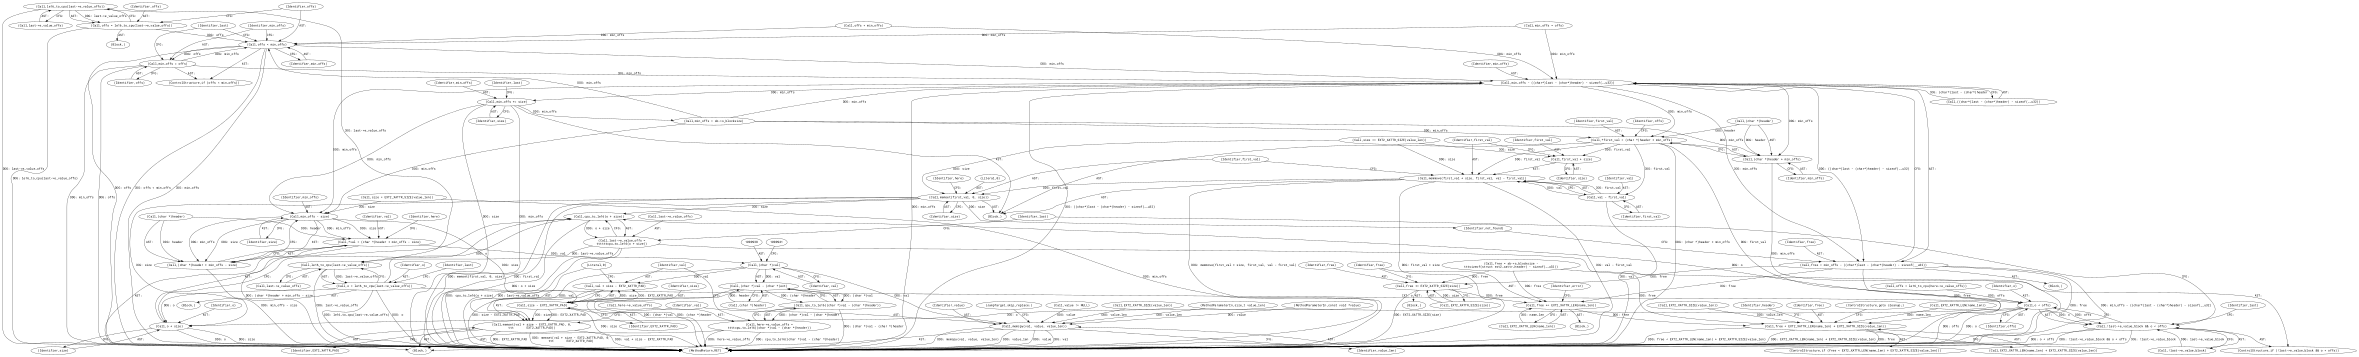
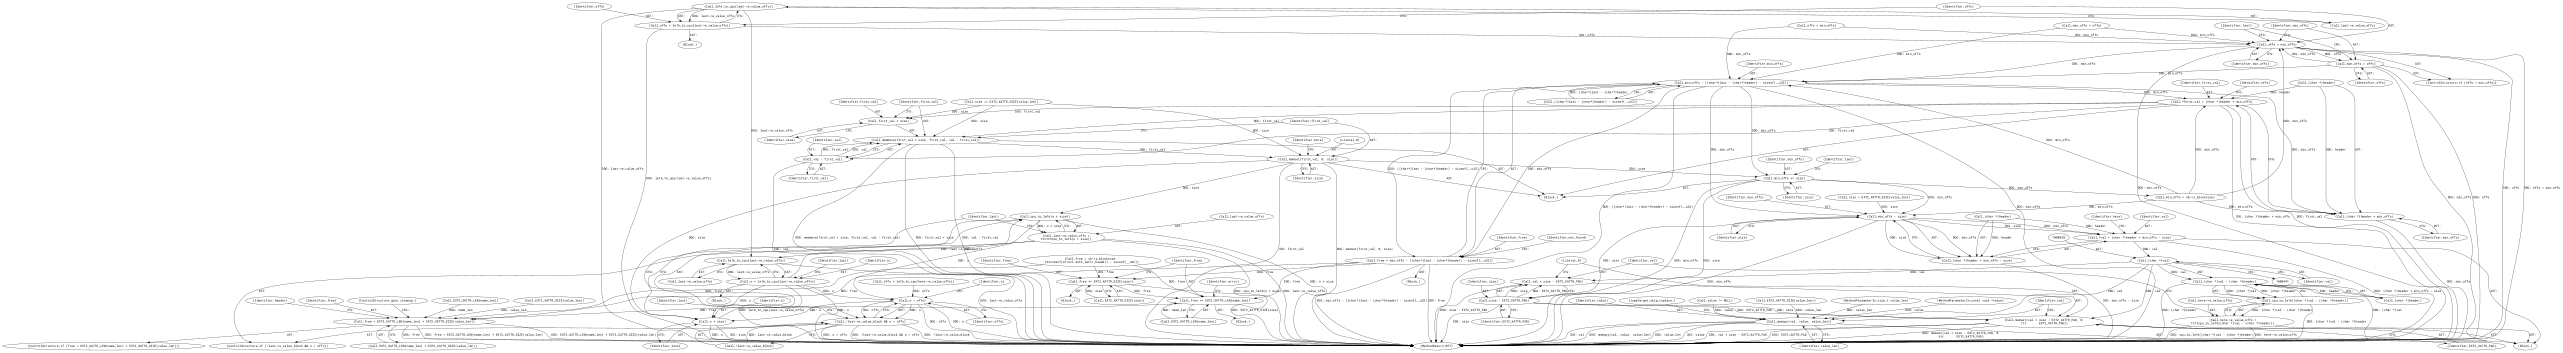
  digraph {
    fontname="Roboto Mono"
    node [fontname="Roboto Mono"]
    edge [fontname="Roboto Mono"]
    n1 [label="(Call,le16_to_cpu(last->e_value_offs))"]
    n2 [label="(Call,offs = le16_to_cpu(last->e_value_offs))"]
    n3 [label="(Call,le16_to_cpu(last->e_value_offs))"]
    n4 [label="(Call,last->e_value_offs)"]
    n5 [label="(MethodReturn,RET)"]
    n6 [label="(Call,offs < min_offs)"]
    n7 [label="(Block,)"]
    n8 [label="(Call,o = le16_to_cpu(last->e_value_offs))"]
    n9 [label="(Call,last->e_value_offs)"]
    n10 [label="(Call,min_offs = offs)"]
    n11 [label="(Call,min_offs - ((char*)last - (char*)header) - sizeof(__u32))"]
    n12 [label="(Identifier,min_offs)"]
    n13 [label="(ControlStructure,if (offs < min_offs))"]
    n14 [label="(Identifier,offs)"]
    n15 [label="(Call,free = min_offs - ((char*)last - (char*)header) - sizeof(__u32))"]
    n16 [label="(Call,*first_val = (char *)header + min_offs)"]
    n17 [label="(Call,min_offs += size)"]
    n18 [label="(Call,min_offs - size)"]
    n19 [label="(Call,(char *)header + min_offs)"]
    n20 [label="(Call,((char*)last - (char*)header) - sizeof(__u32))"]
    n21 [label="(Call,free += EXT2_XATTR_SIZE(size))"]
    n22 [label="(Call,free += EXT2_XATTR_LEN(name_len))"]
    n23 [label="(Call,free < EXT2_XATTR_LEN(name_len) + EXT2_XATTR_SIZE(value_len))"]
    n24 [label="(Block,)"]
    n25 [label="(Call,memmove(first_val + size, first_val, val - first_val))"]
    n26 [label="(Call,first_val + size)"]
    n27 [label="(Call,val - first_val)"]
    n28 [label="(Block,)"]
    n29 [label="(Identifier,size)"]
    n30 [label="(Call,min_offs = sb->s_blocksize)"]
    n31 [label="(Call,*val = (char *)header + min_offs - size)"]
    n32 [label="(Call,(char *)header + min_offs - size)"]
    n33 [label="(Call,size - EXT2_XATTR_PAD)"]
    n34 [label="(Identifier,size)"]
    n35 [label="(Identifier,min_offs)"]
    n36 [label="(Block,)"]
    n37 [label="(Call,EXT2_XATTR_SIZE(size))"]
    n38 [label="(Block,)"]
    n39 [label="(Call,EXT2_XATTR_LEN(name_len))"]
    n40 [label="(Call,EXT2_XATTR_LEN(name_len) + EXT2_XATTR_SIZE(value_len))"]
    n41 [label="(ControlStructure,if (free < EXT2_XATTR_LEN(name_len) + EXT2_XATTR_SIZE(value_len)))"]
    n42 [label="(Call,memset(first_val, 0, size))"]
    n43 [label="(Identifier,size)"]
    n44 [label="(Identifier,first_val)"]
    n45 [label="(Call,cpu_to_le16(o + size))"]
    n46 [label="(Call,o + size)"]
    n47 [label="(Identifier,size)"]
    n48 [label="(Call,last->e_value_offs =\n\t\t\t\t\t\tcpu_to_le16(o + size))"]
    n49 [label="(Identifier,size)"]
    n50 [label="(Call,(char *)val)"]
    n51 [label="(Block,)"]
    n52 [label="(Call,memset(val + size - EXT2_XATTR_PAD, 0,\n\t\t\t       EXT2_XATTR_PAD))"]
    n53 [label="(Call,val + size - EXT2_XATTR_PAD)"]
    n54 [label="(Identifier,EXT2_XATTR_PAD)"]
-   n55 [label="(Call,(char *)val - (char *)ext)"]
+   n55 [label="(Call,(char *)val - (char *)header)"]
    n56 [label="(Call,memcpy(val, value, value_len))"]
    n57 [label="(Identifier,val)"]
    n58 [label="(Call,cpu_to_le16((char *)val - (char *)header))"]
    n59 [label="(Call,(char *)header)"]
    n60 [label="(Identifier,EXT2_XATTR_PAD)"]
    n61 [label="(Identifier,value_len)"]
    n62 [label="(Call,here->e_value_offs =\n\t\t\t\tcpu_to_le16((char *)val - (char *)header))"]
    n63 [label="(ControlStructure,if (!last->e_value_block && o < offs))"]
    n64 [label="(Call,o < offs)"]
    n65 [label="(Block,)"]
    n66 [label="(Call,!last->e_value_block && o < offs)"]
    n67 [label="(Identifier,offs)"]
    n68 [label="(Call,!last->e_value_block)"]
    n69 [label="(Call,EXT2_XATTR_SIZE(value_len))"]
    n70 [label="(Identifier,min_offs)"]
    n71 [label="(Identifier,last)"]
    n72 [label="(Call,free = sb->s_blocksize -\n\t\t\tsizeof(struct ext2_xattr_header) - sizeof(__u32))"]
    n73 [label="(Identifier,last)"]
    n74 [label="(Identifier,last)"]
    n75 [label="(Identifier,value)"]
    n76 [label="(Identifier,first_val)"]
    n77 [label="(Call,last->e_value_offs)"]
    n78 [label="(Identifier,first_val)"]
    n79 [label="(JumpTarget,skip_replace:)"]
    n80 [label="(Identifier,free)"]
    n81 [label="(Identifier,offs)"]
    n82 [label="(Call,(char *)header)"]
    n83 [label="(Identifier,free)"]
    n84 [label="(Identifier,val)"]
    n85 [label="(Identifier,val)"]
    n86 [label="(Call,(char *)header)"]
    n87 [label="(Call,here->e_value_offs)"]
    n88 [label="(Identifier,val)"]
    n89 [label="(Identifier,val)"]
    n90 [label="(Identifier,here)"]
    n91 [label="(Identifier,free)"]
    n92 [label="(Call,size == EXT2_XATTR_SIZE(value_len))"]
    n93 [label="(Call,value != NULL)"]
    n94 [label="(Identifier,o)"]
    n95 [label="(Identifier,here)"]
    n96 [label="(Identifier,first_val)"]
    n97 [label="(Call,EXT2_XATTR_SIZE(value_len))"]
    n98 [label="(Identifier,offs)"]
    n99 [label="(Identifier,o)"]
    n100 [label="(Identifier,header)"]
    n101 [label="(Call,offs = le16_to_cpu(here->e_value_offs))"]
    n102 [label="(Identifier,free)"]
    n103 [label="(MethodParameterIn,size_t value_len)"]
    n104 [label="(Identifier,min_offs)"]
    n105 [label="(Identifier,min_offs)"]
    n106 [label="(Identifier,not_found)"]
    n107 [label="(Call,offs < min_offs)"]
    n108 [label="(Call,min_offs = offs)"]
    n109 [label="(ControlStructure,goto cleanup;)"]
    n110 [label="(Identifier,first_val)"]
    n111 [label="(Literal,0)"]
    n112 [label="(Call,EXT2_XATTR_LEN(name_len))"]
    n113 [label="(Call,size = EXT2_XATTR_SIZE(value_len))"]
    n114 [label="(Literal,0)"]
    n115 [label="(Identifier,o)"]
    n116 [label="(Identifier,min_offs)"]
    n117 [label="(Identifier,error)"]
    n118 [label="(Identifier,offs)"]
    n119 [label="(MethodParameterIn,const void *value)"]
    n120 [label="(Identifier,size)"]
    n121 [label="(Identifier,last)"]
    n122 [label="(Identifier,last)"]
    1000938
    1000941
    n1 -> n2 [label="AST: "]
    n1 -> n2 [label="DDG: last->e_value_offs"]
    n1 -> n3 [label="DDG: last->e_value_offs"]
    n1 -> n4 [label="CFG: "]
    n1 -> n5 [label="DDG: last->e_value_offs"]
    n2 -> n1 [label="CFG: "]
    n2 -> n5 [label="DDG: le16_to_cpu(last->e_value_offs)"]
    n2 -> n6 [label="DDG: offs"]
    n2 -> n7 [label="AST: "]
    n3 -> n5 [label="DDG: last->e_value_offs"]
    n3 -> n8 [label="AST: "]
    n3 -> n8 [label="DDG: last->e_value_offs"]
    n3 -> n9 [label="CFG: "]
    n4 -> n1 [label="AST: "]
    n6 -> n5 [label="DDG: offs"]
    n6 -> n5 [label="DDG: offs < min_offs"]
    n6 -> n5 [label="DDG: min_offs"]
    n6 -> n10 [label="DDG: offs"]
    n6 -> n11 [label="DDG: min_offs"]
    n6 -> n12 [label="CFG: "]
    n6 -> n13 [label="AST: "]
    n8 -> n3 [label="CFG: "]
    n8 -> n5 [label="DDG: o"]
    n8 -> n5 [label="DDG: le16_to_cpu(last->e_value_offs)"]
    n8 -> n45 [label="DDG: o"]
    n8 -> n46 [label="DDG: o"]
-   n8 -> n64 [label="EXT: o"]
+   n8 -> n64 [label="DDG: o"]
    n8 -> n65 [label="AST: "]
    n9 -> n3 [label="AST: "]
    n10 -> n5 [label="DDG: min_offs"]
    n10 -> n5 [label="DDG: offs"]
    n10 -> n6 [label="DDG: min_offs"]
    n10 -> n11 [label="DDG: min_offs"]
    n10 -> n13 [label="AST: "]
    n10 -> n14 [label="CFG: "]
    n11 -> n5 [label="DDG: min_offs"]
    n11 -> n5 [label="DDG: ((char*)last - (char*)header) - sizeof(__u32)"]
    n11 -> n15 [label="AST: "]
    n11 -> n15 [label="DDG: min_offs"]
    n11 -> n15 [label="DDG: ((char*)last - (char*)header) - sizeof(__u32)"]
    n11 -> n16 [label="DDG: min_offs"]
    n11 -> n17 [label="DDG: min_offs"]
    n11 -> n18 [label="DDG: min_offs"]
    n11 -> n19 [label="DDG: min_offs"]
    n11 -> n20 [label="CFG: "]
    n12 -> n6 [label="AST: "]
    n14 -> n10 [label="AST: "]
    n15 -> n5 [label="DDG: free"]
    n15 -> n5 [label="DDG: min_offs - ((char*)last - (char*)header) - sizeof(__u32)"]
    n15 -> n11 [label="CFG: "]
    n15 -> n21 [label="DDG: free"]
    n15 -> n22 [label="DDG: free"]
    n15 -> n23 [label="DDG: free"]
    n15 -> n24 [label="AST: "]
    n16 -> n5 [label="DDG: (char *)header + min_offs"]
    n16 -> n5 [label="DDG: first_val"]
    n16 -> n19 [label="CFG: "]
    n16 -> n25 [label="DDG: first_val"]
    n16 -> n26 [label="DDG: first_val"]
    n16 -> n27 [label="DDG: first_val"]
    n16 -> n28 [label="AST: "]
    n17 -> n5 [label="DDG: size"]
    n17 -> n5 [label="DDG: min_offs"]
    n17 -> n18 [label="DDG: min_offs"]
    n17 -> n28 [label="AST: "]
    n17 -> n29 [label="CFG: "]
    n17 -> n30 [label="DDG: min_offs"]
-   n113 -> n5 [label="DDG: min_offs"]
+   n18 -> n5 [label="DDG: min_offs"]
    n18 -> n31 [label="DDG: min_offs"]
    n18 -> n31 [label="DDG: size"]
    n18 -> n32 [label="AST: "]
    n18 -> n32 [label="DDG: min_offs"]
    n18 -> n32 [label="DDG: size"]
    n18 -> n33 [label="DDG: size"]
    n18 -> n34 [label="CFG: "]
    n19 -> n5 [label="DDG: min_offs"]
    n19 -> n16 [label="AST: "]
    n19 -> n35 [label="CFG: "]
    n20 -> n11 [label="AST: "]
    n20 -> n11 [label="DDG: (char*)last - (char*)header"]
    n21 -> n5 [label="DDG: EXT2_XATTR_SIZE(size)"]
    n21 -> n22 [label="DDG: free"]
    n21 -> n36 [label="AST: "]
    n21 -> n37 [label="CFG: "]
    n22 -> n23 [label="DDG: free"]
    n22 -> n38 [label="AST: "]
    n22 -> n39 [label="CFG: "]
    n23 -> n5 [label="DDG: free < EXT2_XATTR_LEN(name_len) + EXT2_XATTR_SIZE(value_len)"]
    n23 -> n5 [label="DDG: EXT2_XATTR_LEN(name_len) + EXT2_XATTR_SIZE(value_len)"]
    n23 -> n5 [label="DDG: free"]
    n23 -> n40 [label="CFG: "]
    n23 -> n41 [label="AST: "]
    n25 -> n5 [label="DDG: memmove(first_val + size, first_val, val - first_val)"]
    n25 -> n5 [label="DDG: first_val + size"]
    n25 -> n5 [label="DDG: val - first_val"]
    n25 -> n27 [label="CFG: "]
    n25 -> n28 [label="AST: "]
    n25 -> n42 [label="DDG: first_val"]
    n26 -> n25 [label="AST: "]
    n26 -> n43 [label="CFG: "]
    n27 -> n5 [label="DDG: val"]
    n27 -> n25 [label="AST: "]
    n27 -> n25 [label="DDG: first_val"]
    n27 -> n25 [label="DDG: val"]
    n27 -> n44 [label="CFG: "]
    n29 -> n17 [label="AST: "]
    n30 -> n6 [label="DDG: min_offs"]
    n30 -> n11 [label="DDG: min_offs"]
    n30 -> n16 [label="DDG: min_offs"]
    n30 -> n18 [label="DDG: min_offs"]
    n30 -> n19 [label="DDG: min_offs"]
    n31 -> n5 [label="DDG: (char *)header + min_offs - size"]
    n31 -> n32 [label="CFG: "]
    n31 -> n50 [label="DDG: val"]
    n31 -> n51 [label="AST: "]
    n32 -> n5 [label="DDG: min_offs - size"]
    n32 -> n18 [label="CFG: "]
    n32 -> n31 [label="AST: "]
    n33 -> n5 [label="DDG: size"]
    n33 -> n52 [label="DDG: size"]
    n33 -> n52 [label="DDG: EXT2_XATTR_PAD"]
    n33 -> n53 [label="AST: "]
    n33 -> n53 [label="DDG: size"]
    n33 -> n53 [label="DDG: EXT2_XATTR_PAD"]
    n33 -> n54 [label="CFG: "]
    n34 -> n18 [label="AST: "]
    n35 -> n19 [label="AST: "]
    n37 -> n21 [label="AST: "]
    n37 -> n21 [label="DDG: size"]
    n39 -> n22 [label="AST: "]
    n39 -> n22 [label="DDG: name_len"]
    n40 -> n23 [label="AST: "]
    n42 -> n5 [label="DDG: first_val"]
    n42 -> n5 [label="DDG: memset(first_val, 0, size)"]
-   n42 -> n106 [label="DDG: size"]
+   n42 -> n17 [label="DDG: size"]
    n42 -> n28 [label="AST: "]
    n42 -> n45 [label="DDG: size"]
    n42 -> n46 [label="DDG: size"]
    n42 -> n47 [label="CFG: "]
    n43 -> n26 [label="AST: "]
    n44 -> n27 [label="AST: "]
    n45 -> n5 [label="DDG: o + size"]
    n45 -> n46 [label="CFG: "]
    n45 -> n48 [label="AST: "]
    n45 -> n48 [label="DDG: o + size"]
    n46 -> n5 [label="DDG: o"]
    n46 -> n5 [label="DDG: size"]
    n46 -> n45 [label="AST: "]
    n46 -> n49 [label="CFG: "]
    n47 -> n42 [label="AST: "]
    n48 -> n3 [label="DDG: last->e_value_offs"]
    n48 -> n5 [label="DDG: cpu_to_le16(o + size)"]
    n48 -> n5 [label="DDG: last->e_value_offs"]
    n48 -> n45 [label="CFG: "]
    n48 -> n63 [label="AST: "]
    n49 -> n46 [label="AST: "]
    n50 -> n52 [label="DDG: val"]
    n50 -> n53 [label="DDG: val"]
    n50 -> n55 [label="AST: "]
    n50 -> n55 [label="DDG: val"]
    n50 -> n56 [label="DDG: val"]
    n50 -> n57 [label="CFG: "]
    n52 -> n5 [label="DDG: EXT2_XATTR_PAD"]
    n52 -> n5 [label="DDG: memset(val + size - EXT2_XATTR_PAD, 0,\n\t\t\t       EXT2_XATTR_PAD)"]
    n52 -> n5 [label="DDG: val + size - EXT2_XATTR_PAD"]
    n52 -> n51 [label="AST: "]
    n52 -> n60 [label="CFG: "]
    n53 -> n5 [label="DDG: size - EXT2_XATTR_PAD"]
    n53 -> n33 [label="CFG: "]
    n53 -> n52 [label="AST: "]
    n54 -> n33 [label="AST: "]
    n55 -> n5 [label="DDG: (char *)val"]
    n55 -> n5 [label="DDG: (char *)header"]
    n55 -> n58 [label="AST: "]
    n55 -> n58 [label="DDG: (char *)val"]
    n55 -> n58 [label="DDG: (char *)header"]
    n55 -> n59 [label="CFG: "]
    n56 -> n5 [label="DDG: value"]
    n56 -> n5 [label="DDG: val"]
    n56 -> n5 [label="DDG: memcpy(val, value, value_len)"]
    n56 -> n5 [label="DDG: value_len"]
    n56 -> n51 [label="AST: "]
    n56 -> n61 [label="CFG: "]
    n57 -> n50 [label="AST: "]
    n58 -> n5 [label="DDG: (char *)val - (char *)header"]
    n58 -> n55 [label="CFG: "]
    n58 -> n62 [label="AST: "]
    n58 -> n62 [label="DDG: (char *)val - (char *)header"]
    n59 -> n55 [label="AST: "]
    n59 -> n55 [label="DDG: header"]
    n60 -> n52 [label="AST: "]
    n61 -> n56 [label="AST: "]
    n62 -> n5 [label="DDG: cpu_to_le16((char *)val - (char *)header)"]
    n62 -> n5 [label="DDG: here->e_value_offs"]
    n62 -> n51 [label="AST: "]
    n62 -> n58 [label="CFG: "]
    n64 -> n5 [label="DDG: offs"]
    n64 -> n5 [label="DDG: o"]
-   n64 -> n45 [label="DDG: o"]
+   n45 -> n64 [label="DDG: o"]
    n64 -> n46 [label="DDG: o"]
    n64 -> n66 [label="AST: "]
    n64 -> n66 [label="DDG: o"]
    n64 -> n66 [label="DDG: offs"]
    n64 -> n67 [label="CFG: "]
    n66 -> n5 [label="DDG: o < offs"]
    n66 -> n5 [label="DDG: !last->e_value_block && o < offs"]
    n66 -> n5 [label="DDG: !last->e_value_block"]
    n66 -> n63 [label="AST: "]
    n66 -> n64 [label="CFG: "]
    n66 -> n68 [label="CFG: "]
    n67 -> n64 [label="AST: "]
    n68 -> n66 [label="AST: "]
    n68 -> n66 [label="DDG: last->e_value_block"]
    n69 -> n23 [label="DDG: value_len"]
    n70 -> n6 [label="CFG: "]
    n70 -> n10 [label="AST: "]
    n71 -> n8 [label="CFG: "]
    n72 -> n21 [label="DDG: free"]
    n72 -> n22 [label="DDG: free"]
    n72 -> n23 [label="DDG: free"]
    n73 -> n17 [label="CFG: "]
    n74 -> n6 [label="CFG: "]
    n74 -> n10 [label="CFG: "]
    n75 -> n56 [label="AST: "]
    n76 -> n26 [label="AST: "]
    n77 -> n48 [label="AST: "]
    n78 -> n16 [label="AST: "]
    n79 -> n56 [label="CFG: "]
    n80 -> n15 [label="AST: "]
    n81 -> n16 [label="CFG: "]
    n82 -> n16 [label="DDG: header"]
    n82 -> n19 [label="AST: "]
    n82 -> n19 [label="DDG: header"]
    n83 -> n21 [label="AST: "]
    n84 -> n31 [label="AST: "]
    n85 -> n53 [label="AST: "]
    n85 -> n62 [label="CFG: "]
    n86 -> n31 [label="DDG: header"]
    n86 -> n32 [label="AST: "]
    n86 -> n32 [label="DDG: header"]
    n87 -> n62 [label="AST: "]
    n88 -> n52 [label="CFG: "]
    n88 -> n56 [label="AST: "]
    n89 -> n27 [label="AST: "]
    n90 -> n31 [label="CFG: "]
    n91 -> n21 [label="CFG: "]
    n91 -> n22 [label="AST: "]
    n92 -> n25 [label="DDG: size"]
    n92 -> n26 [label="DDG: size"]
    n92 -> n42 [label="DDG: size"]
    n93 -> n56 [label="DDG: value"]
    n94 -> n46 [label="AST: "]
    n95 -> n42 [label="CFG: "]
    n96 -> n25 [label="AST: "]
    n96 -> n26 [label="CFG: "]
    n97 -> n56 [label="DDG: value_len"]
    n98 -> n2 [label="AST: "]
    n99 -> n8 [label="AST: "]
    n100 -> n23 [label="CFG: "]
    n101 -> n64 [label="DDG: offs"]
    n102 -> n23 [label="AST: "]
    n103 -> n56 [label="DDG: value_len"]
    n104 -> n17 [label="AST: "]
    n105 -> n18 [label="AST: "]
    n106 -> n15 [label="CFG: "]
    n107 -> n6 [label="DDG: min_offs"]
    n107 -> n11 [label="DDG: min_offs"]
    n108 -> n6 [label="DDG: min_offs"]
    n108 -> n11 [label="DDG: min_offs"]
    n109 -> n23 [label="CFG: "]
    n110 -> n25 [label="CFG: "]
    n110 -> n42 [label="AST: "]
    n111 -> n42 [label="AST: "]
    n112 -> n23 [label="DDG: name_len"]
    n113 -> n18 [label="DDG: size"]
    n114 -> n52 [label="AST: "]
    n114 -> n53 [label="CFG: "]
    n115 -> n64 [label="AST: "]
    n116 -> n11 [label="AST: "]
    n117 -> n22 [label="CFG: "]
    n118 -> n2 [label="CFG: "]
    n118 -> n6 [label="AST: "]
    n119 -> n56 [label="DDG: value"]
    n120 -> n33 [label="AST: "]
    n121 -> n66 [label="CFG: "]
    n122 -> n48 [label="CFG: "]
    n122 -> n66 [label="CFG: "]
    1000938 -> n50 [label="AST: "]
-   1000941 -> n50 [label="CFG: "]
+   n50 -> 1000941 [label="CFG: "]
  }
